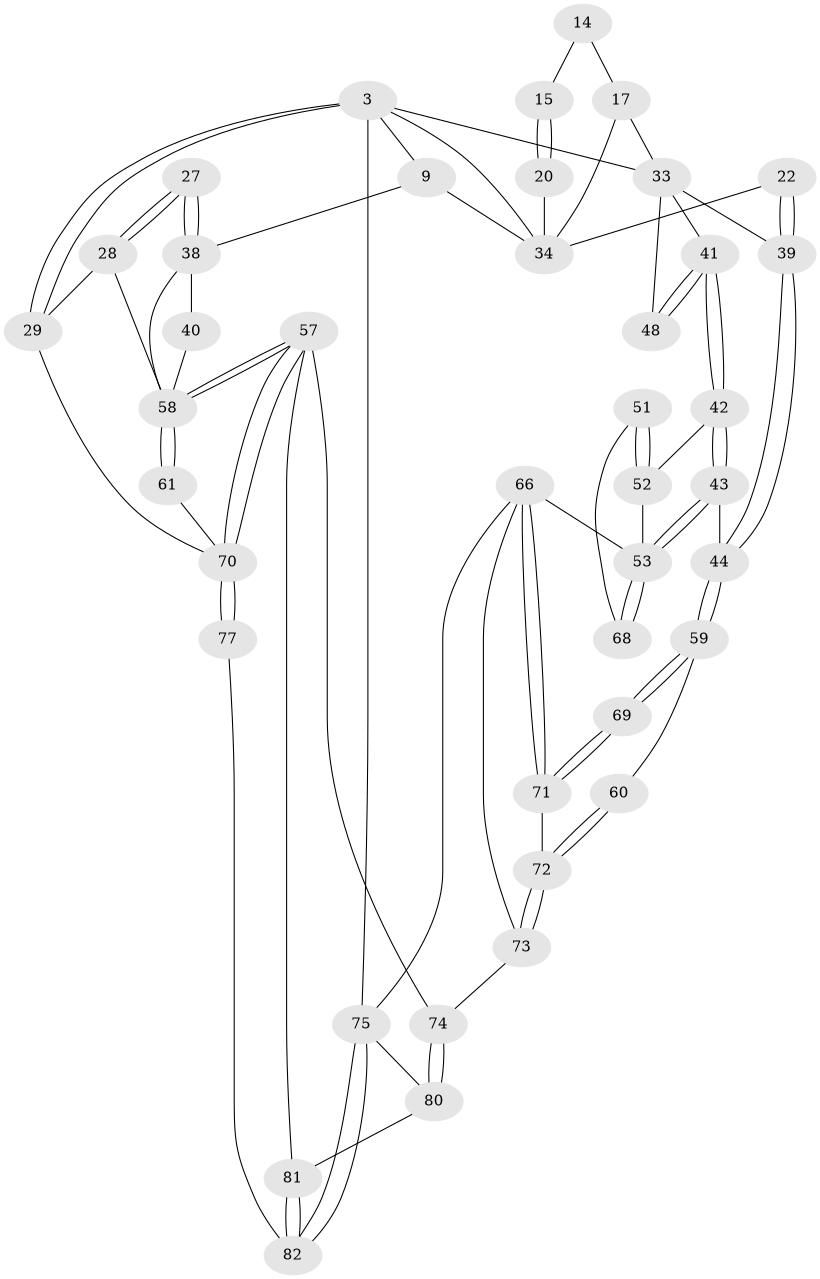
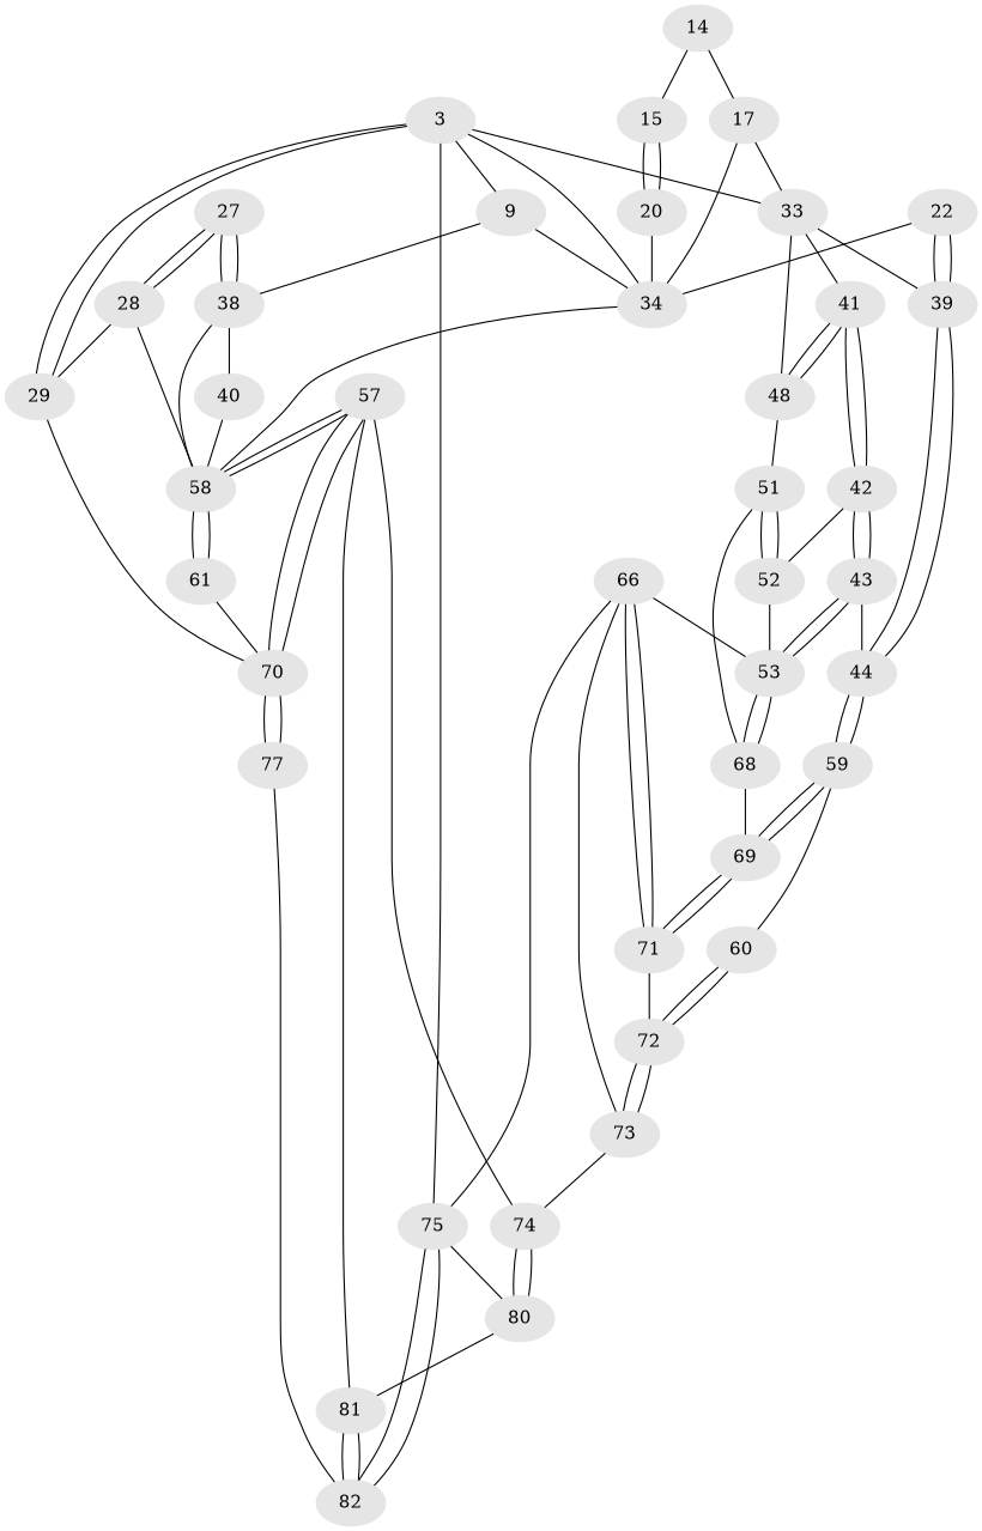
  graph {
    node [color=gray90 style=filled]
    3 [super="+2"]
    9 [super="+4+8"]
    29
    33 [super="+24+32"]
    34 [super="+23+19"]
    75 [super="+64"]
    38 [super="+37+26"]
    70 [super="+62+63"]
    39 [super="+25+21"]
    41
    48 [super="+47"]
    58 [super="+49+46"]
    80
    82 [super="+79"]
    40
    14
    15
    17 [super="+11+13"]
    20 [super="+18+16"]
    44
    22
    27
    28
    61
    77
    42
    51
    59
    43
    52 [super="+50"]
    53
    68 [super="+67"]
    60
    69
    57 [super="+56+55+54"]
    74
    81 [super="+78"]
    72
    71
    73
    66 [super="+65"]
    3 -- 9
    3 -- 29
    3 -- 29
    3 -- 33
    3 -- 34
    3 -- 75 [weight=2]
    9 -- 34
    9 -- 38 [weight=2]
    29 -- 70
    33 -- 39
    33 -- 41
    33 -- 48
+   34 -- 58
    75 -- 80
    75 -- 82 [weight=2]
    75 -- 82
    38 -- 58
    38 -- 40 [weight=2]
    70 -- 77 [weight=2]
    70 -- 77
    39 -- 44
    39 -- 44
    41 -- 48
    41 -- 48
    41 -- 42
    41 -- 42
+   48 -- 51
    58 -- 61 [weight=2]
    58 -- 61
    80 -- 81
    40 -- 58
    14 -- 15
    14 -- 17
    15 -- 20 [weight=2]
    15 -- 20
    17 -- 33 [weight=2]
    17 -- 34 [weight=2]
    20 -- 34 [weight=3]
    44 -- 59
    44 -- 59
    22 -- 34
    22 -- 39 [weight=2]
    22 -- 39
    27 -- 38 [weight=2]
    27 -- 38
    27 -- 28
    27 -- 28
    28 -- 29
    28 -- 58
    61 -- 70
    77 -- 82
    42 -- 43
    42 -- 43
    42 -- 52
    51 -- 52
    51 -- 52
    51 -- 68
    59 -- 60
    59 -- 69
    59 -- 69
    43 -- 44
    43 -- 53
    43 -- 53
    52 -- 53
    53 -- 68
    53 -- 68
+   68 -- 69
    60 -- 72
    60 -- 72
    69 -- 71
    69 -- 71
    57 -- 70
    57 -- 70
    57 -- 58 [weight=2]
    57 -- 58
    57 -- 74
    57 -- 81
    74 -- 80
    74 -- 80
    81 -- 82 [weight=2]
    81 -- 82
    72 -- 73
    72 -- 73
    71 -- 72
    73 -- 74
    66 -- 75
    66 -- 53
    66 -- 71
    66 -- 71
    66 -- 73
  }
